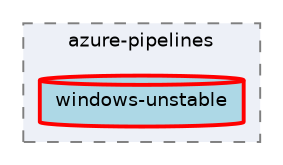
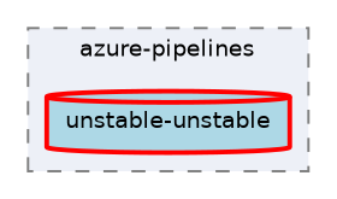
  digraph {
    compound=true
-   n1 [color=red fillcolor=lightblue fontname=Helvetica fontsize=10 height=0.2 label="windows-unstable" shape=cylinder style="filled,bold" width=0.4]
+   n1 [color=red fillcolor=lightblue fontname=Helvetica fontsize=10 height=0.2 label="unstable-unstable" shape=cylinder style="filled,bold" width=0.4]
    subgraph cluster_1 {
      bgcolor="#edf0f7"
      fontname=Helvetica
      fontsize=10
      label="azure-pipelines"
      pencolor=grey50
      style="filled,dashed"
      n1
    }
  }
